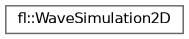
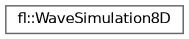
  digraph {
    rankdir=LR
-   n1 [color=grey40 fillcolor=white fontname=Helvetica fontsize=10 height=0.2 label="fl::WaveSimulation2D" shape=box style=filled width=0.4]
+   n1 [color=grey40 fillcolor=white fontname=Helvetica fontsize=10 height=0.2 label="fl::WaveSimulation8D" shape=box style=filled width=0.4]
  }
